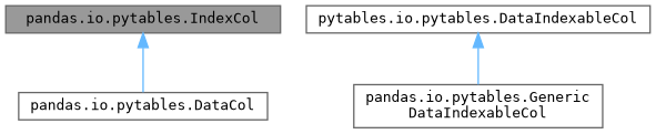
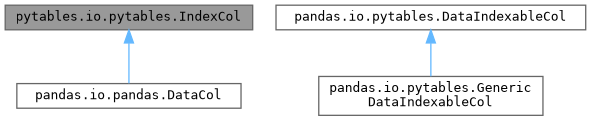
  digraph {
    fontname="DejaVu Sans Mono"
    node [color=gray40 fillcolor=white fontname="DejaVu Sans Mono" fontsize=10 shape=box style=filled]
    edge [color=steelblue1 dir=back fontname="DejaVu Sans Mono" fontsize=10 labelfontname=Helvetica labelfontsize=10 style=solid]
-   n1 [fillcolor=grey60 fontcolor=black height=0.2 label="pandas.io.pytables.IndexCol" width=0.4]
-   n2 [height=0.2 label="pandas.io.pytables.DataCol" width=0.4]
-   n3 [height=0.2 label="pytables.io.pytables.DataIndexableCol" width=0.4]
+   n1 [fillcolor=grey60 fontcolor=black height=0.2 label="pytables.io.pytables.IndexCol" width=0.4]
+   n2 [height=0.2 label="pandas.io.pandas.DataCol" width=0.4]
+   n3 [height=0.2 label="pandas.io.pytables.DataIndexableCol" width=0.4]
    n4 [height=0.2 label="pandas.io.pytables.Generic\lDataIndexableCol" width=0.4]
    n1 -> n2
    n3 -> n4
  }
